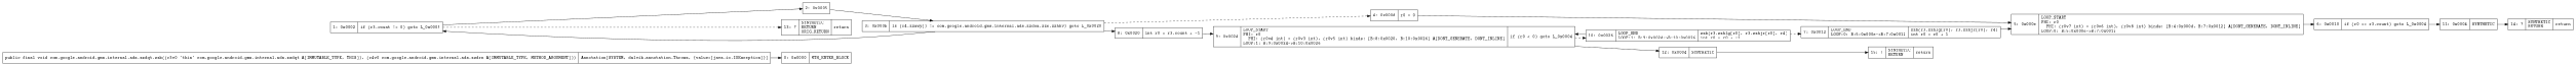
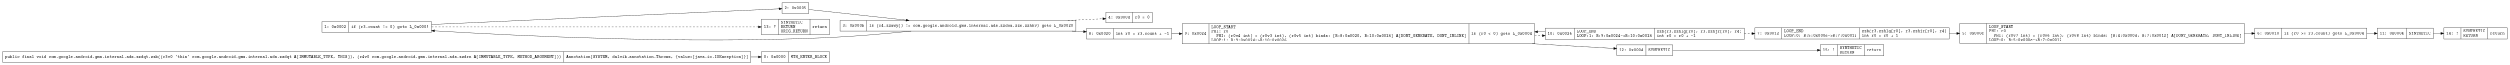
  digraph {
    fontname="Courier Prime"
    rankdir=LR
    node [fontname="Courier Prime" shape=record]
    edge [fontname="Courier Prime"]
    n1 [label="{0\:\ 0x0000|MTH_ENTER_BLOCK\l}"]
    n2 [label="{1\:\ 0x0002|if (r3.count != 0) goto L_0x0005\l}"]
    n3 [label="{2\:\ 0x0005}"]
    n4 [label="{13\:\ ?|SYNTHETIC\lRETURN\lORIG_RETURN\l|return\l}"]
    n5 [label="{3\:\ 0x000b|if (r4.zzawy() != com.google.android.gms.internal.ads.zzdoa.zze.zzhhv) goto L_0x0020\l}"]
    n6 [label="{4\:\ 0x000d|r0 = 0\l}"]
    n7 [label="{8\:\ 0x0020|int r0 = r3.count + \-1\l}"]
    n8 [label="{5\:\ 0x000e|LOOP_START\lPHI: r0 \l  PHI: (r0v7 int) = (r0v6 int), (r0v8 int) binds: [B:4:0x000d, B:7:0x0012] A[DONT_GENERATE, DONT_INLINE]\lLOOP:0: B:5:0x000e\-\>B:7:0x0012\l}"]
    n9 [label="{9\:\ 0x0024|LOOP_START\lPHI: r0 \l  PHI: (r0v4 int) = (r0v3 int), (r0v5 int) binds: [B:8:0x0020, B:10:0x0026] A[DONT_GENERATE, DONT_INLINE]\lLOOP:1: B:9:0x0024\-\>B:10:0x0026\l|if (r0 \< 0) goto L_0x0004\l}"]
    n10 [label="{6\:\ 0x0010|if (r0 \>= r3.count) goto L_0x0004\l}"]
    n11 [label="{11\:\ 0x0004|SYNTHETIC\l}"]
    n12 [label="{7\:\ 0x0012|LOOP_END\lLOOP:0: B:5:0x000e\-\>B:7:0x0012\l|zzb(r3.zzhlg[r0], r3.zzhjr[r0], r4)\lint r0 = r0 + 1\l}"]
    n13 [label="{14\:\ ?|SYNTHETIC\lRETURN\l|return\l}"]
    n14 [label="{10\:\ 0x0026|LOOP_END\lLOOP:1: B:9:0x0024\-\>B:10:0x0026\l|zzb(r3.zzhlg[r0], r3.zzhjr[r0], r4)\lint r0 = r0 + \-1\l}"]
    n15 [label="{12\:\ 0x0004|SYNTHETIC\l}"]
    n16 [label="{15\:\ ?|SYNTHETIC\lRETURN\l|return\l}"]
    n17 [label="{public final void com.google.android.gms.internal.ads.zzdqt.zzb((r3v0 'this' com.google.android.gms.internal.ads.zzdqt A[IMMUTABLE_TYPE, THIS]), (r4v0 com.google.android.gms.internal.ads.zzdrn A[IMMUTABLE_TYPE, METHOD_ARGUMENT]))  | Annotation[SYSTEM, dalvik.annotation.Throws, \{value=[java.io.IOException]\}]\l}"]
    n2 -> n3
    n2 -> n4 [style=dashed]
    n3 -> n5
    n5 -> n2
    n5 -> n6 [style=dashed]
    n5 -> n7
-   n6 -> n8
    n7 -> n9
    n8 -> n10
    n9 -> n14 [style=dashed]
    n9 -> n15
    n10 -> n11
    n11 -> n13
    n12 -> n8
    n14 -> n9
    n14 -> n12 [style=dashed]
    n15 -> n16
    n17 -> n1
  }
